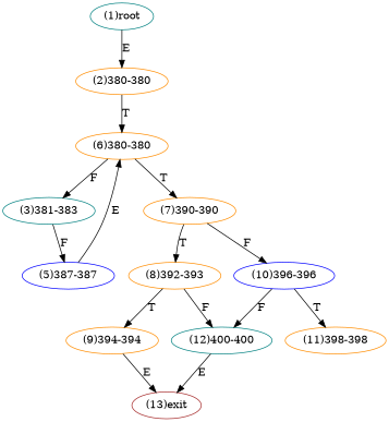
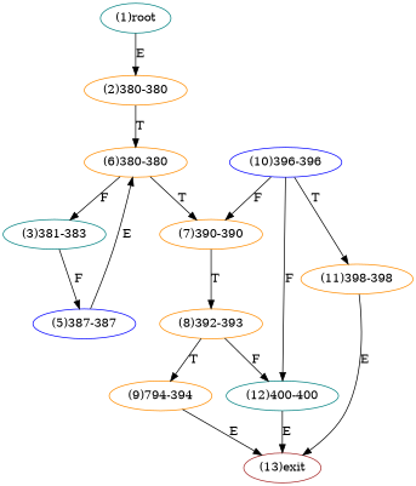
  digraph {
    node [color=darkorange]
    n1 [color=teal label="(1)root"]
    n2 [label="(2)380-380"]
    n3 [label="(6)380-380"]
    n4 [color=teal label="(3)381-383"]
    n5 [label="(7)390-390"]
    n6 [color=blue label="(5)387-387"]
    n7 [color=brown label="(13)exit"]
    n8 [label="(8)392-393"]
    n9 [color=blue label="(10)396-396"]
-   n10 [label="(9)394-394"]
+   n10 [label="(9)794-394"]
    n11 [color=teal label="(12)400-400"]
    n12 [label="(11)398-398"]
    n1 -> n2 [label=E]
    n2 -> n3 [label=T]
    n3 -> n4 [label=F]
    n3 -> n5 [label=T]
    n4 -> n6 [label=F]
    n5 -> n8 [label=T]
-   n5 -> n9 [label=F]
+   n9 -> n5 [label=F]
    n6 -> n3 [label=E]
    n8 -> n10 [label=T]
    n8 -> n11 [label=F]
    n9 -> n11 [label=F]
    n9 -> n12 [label=T]
    n10 -> n7 [label=E]
    n11 -> n7 [label=E]
+   n12 -> n7 [label=E]
  }
